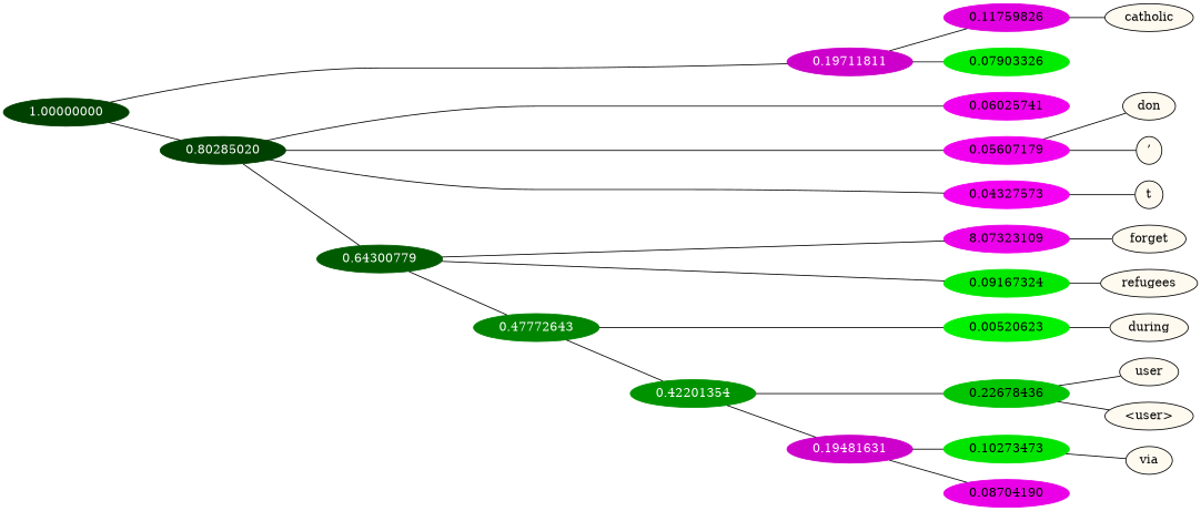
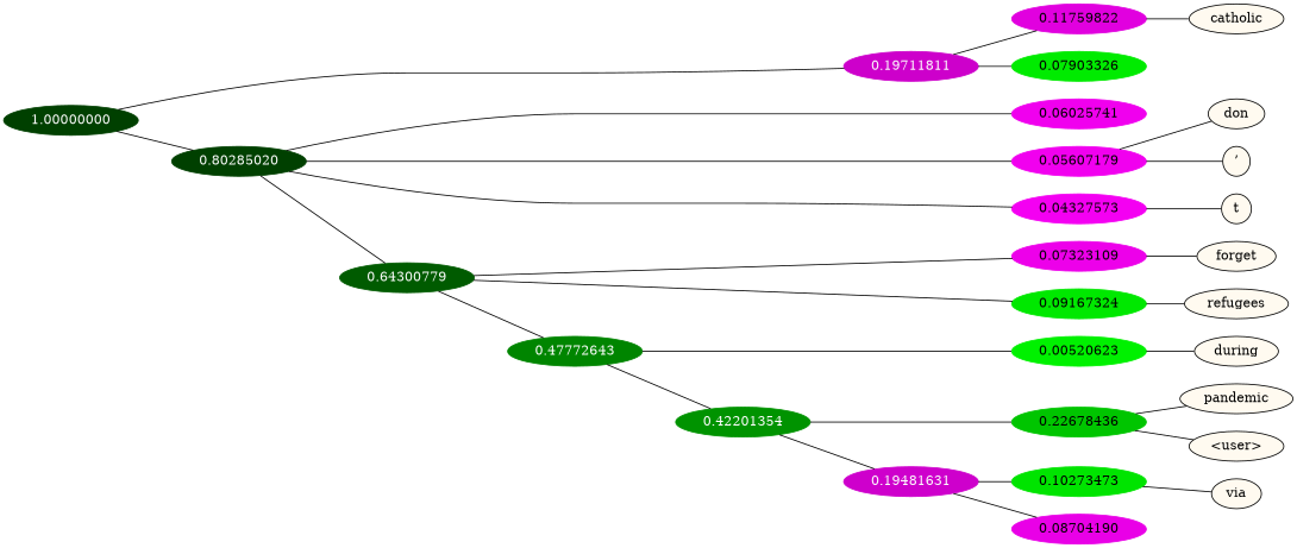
  graph {
    rankdir=LR
    node [color=black format=png nodesep=0.001 ordering=out overlap_scaling=0.01 ranksep=0.001 style=filled fontcolor=black]
    n1 [fillcolor=floralwhite height=0.15 label=catholic style="filled,solid" width=0.15 fontcolor=""]
    n2 [fillcolor=floralwhite height=0.15 label=don style="filled,solid" width=0.15 fontcolor=""]
    n3 [fillcolor=floralwhite height=0.15 label="’" style="filled,solid" width=0.15 fontcolor=""]
    n4 [fillcolor=floralwhite height=0.15 label=t style="filled,solid" width=0.15 fontcolor=""]
    n5 [fillcolor=floralwhite height=0.15 label=forget style="filled,solid" width=0.15 fontcolor=""]
    n6 [fillcolor=floralwhite height=0.15 label=refugees style="filled,solid" width=0.15 fontcolor=""]
    n7 [fillcolor=floralwhite height=0.15 label=during style="filled,solid" width=0.15 fontcolor=""]
-   n8 [fillcolor=floralwhite height=0.15 label=user style="filled,solid" width=0.15 fontcolor=""]
+   n8 [fillcolor=floralwhite height=0.15 label=pandemic style="filled,solid" width=0.15 fontcolor=""]
    n9 [fillcolor=floralwhite height=0.15 label=via style="filled,solid" width=0.15 fontcolor=""]
    n10 [fillcolor=floralwhite height=0.15 label="\<user\>" style="filled,solid" width=0.15 fontcolor=""]
-   n11 [color="0.835 1.000 0.882" height=0.15 label=0.11759826 width=0.15]
+   n11 [color="0.835 1.000 0.882" height=0.15 label=0.11759822 width=0.15]
    n12 [color="0.334 1.000 0.921" height=0.15 label=0.07903326 width=0.15]
    n13 [color="0.835 1.000 0.940" height=0.15 label=0.06025741 width=0.15]
    n14 [color="0.835 1.000 0.944" height=0.15 label=0.05607179 width=0.15]
    n15 [color="0.835 1.000 0.957" height=0.15 label=0.04327573 width=0.15]
-   n16 [color="0.835 1.000 0.927" height=0.15 label=8.07323109 width=0.15]
+   n16 [color="0.835 1.000 0.927" height=0.15 label=0.07323109 width=0.15]
    n17 [color="0.334 1.000 0.908" height=0.15 label=0.09167324 width=0.15]
    n18 [color="0.334 1.000 0.945" height=0.15 label=0.00520623 width=0.15]
    n19 [color="0.334 1.000 0.773" height=0.15 label=0.22678436 width=0.15]
    n20 [color="0.334 1.000 0.892" height=0.15 label=0.10273473 width=0.15]
    n21 [color="0.835 1.000 0.913" height=0.15 label=0.08704190 width=0.15]
    n22 [color="0.334 1.000 0.250" fontcolor=grey99 height=0.15 label=1.00000000 width=0.15]
    n23 [color="0.835 1.000 0.803" fontcolor=grey99 height=0.15 label=0.19711811 width=0.15]
    n24 [color="0.334 1.000 0.250" fontcolor=grey99 height=0.15 label=0.80285020 width=0.15]
    n25 [color="0.334 1.000 0.357" fontcolor=grey99 height=0.15 label=0.64300779 width=0.15]
    n26 [color="0.334 1.000 0.522" fontcolor=grey99 height=0.15 label=0.47772643 width=0.15]
    n27 [color="0.334 1.000 0.578" fontcolor=grey99 height=0.15 label=0.42201354 width=0.15]
    n28 [color="0.835 1.000 0.805" fontcolor=grey99 height=0.15 label=0.19481631 width=0.15]
    subgraph sub_1 {
      rank=same
      n1
      n2
      n3
      n4
      n5
      n6
      n7
      n8
      n9
      n10
    }
    subgraph sub_2 {
      rank=same
      n11
      n12
      n13
      n14
      n15
      n16
      n17
      n18
      n19
      n20
      n21
    }
    n11 -- n1
    n14 -- n2
    n14 -- n3
    n15 -- n4
    n16 -- n5
    n17 -- n6
    n18 -- n7
    n19 -- n8
    n19 -- n10
    n20 -- n9
    n22 -- n23
    n22 -- n24
    n23 -- n11
    n23 -- n12
    n24 -- n13
    n24 -- n14
    n24 -- n15
    n24 -- n25
    n25 -- n16
    n25 -- n17
    n25 -- n26
    n26 -- n18
    n26 -- n27
    n27 -- n19
    n27 -- n28
    n28 -- n20
    n28 -- n21
  }
